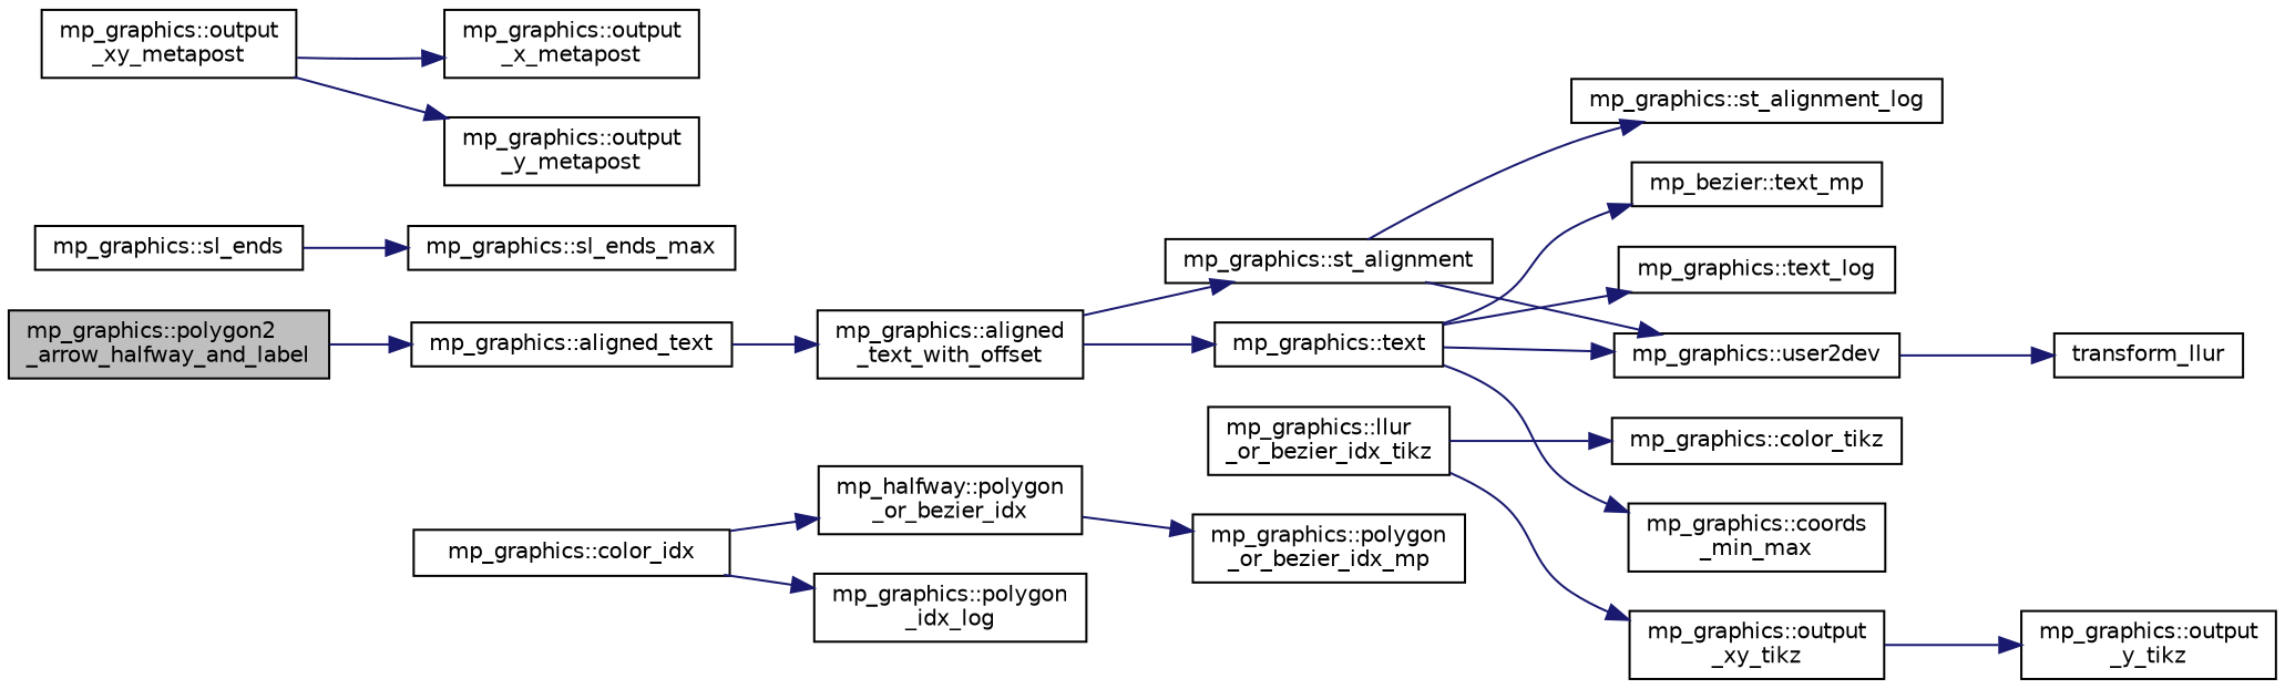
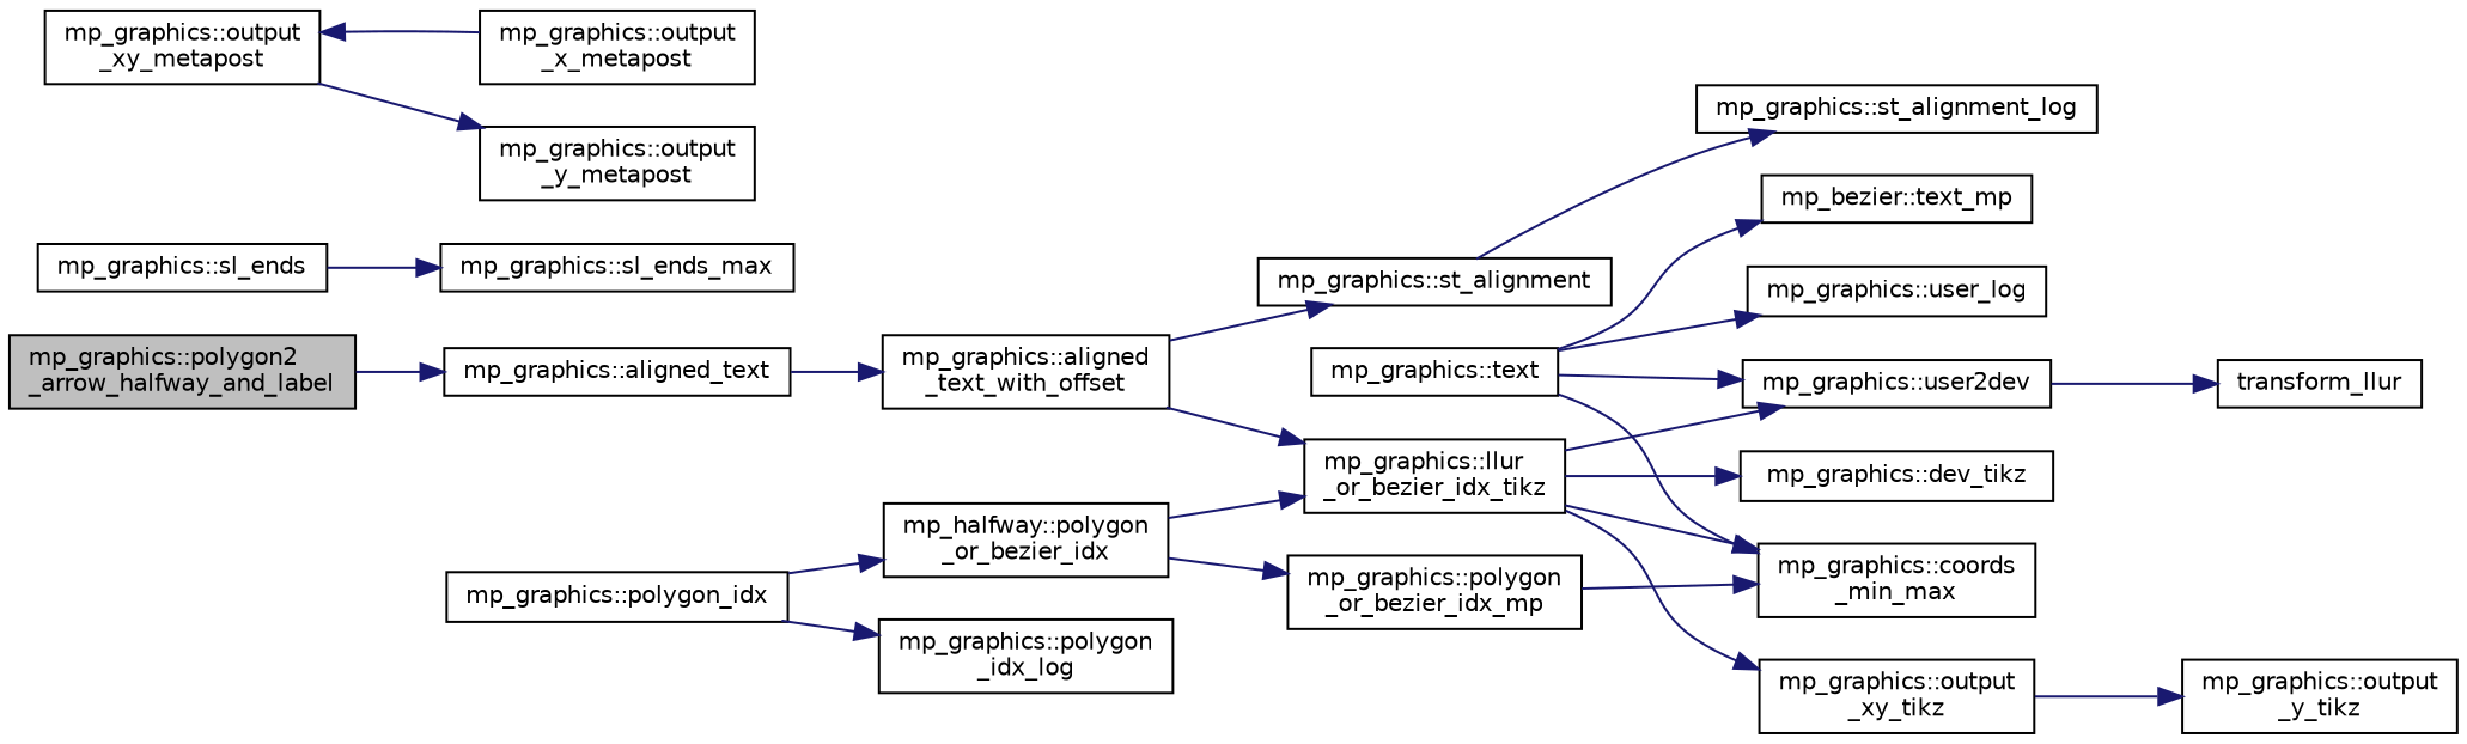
  digraph {
    rankdir=LR
    node [color=black fillcolor=white fontname=Helvetica fontsize=10 shape=record style=filled]
    edge [color=midnightblue fontname=Helvetica fontsize=10 labelfontname=Helvetica labelfontsize=10 style=solid]
    n1 [fillcolor=grey75 fontcolor=black height=0.2 label="mp_graphics::polygon2\l_arrow_halfway_and_label" width=0.4]
    n2 [height=0.2 label="mp_graphics::aligned_text" width=0.4]
    n3 [height=0.2 label="mp_graphics::sl_ends" width=0.4]
    n4 [height=0.2 label="mp_graphics::sl_ends_max" width=0.4]
-   n5 [height=0.2 label="mp_graphics::color_idx" width=0.4]
+   n5 [height=0.2 label="mp_graphics::polygon_idx" width=0.4]
    n6 [height=0.2 label="mp_graphics::polygon\l_idx_log" width=0.4]
    n7 [height=0.2 label="mp_halfway::polygon\l_or_bezier_idx" width=0.4]
    n8 [height=0.2 label="mp_graphics::aligned\l_text_with_offset" width=0.4]
    n9 [height=0.2 label="mp_graphics::polygon\l_or_bezier_idx_mp" width=0.4]
    n10 [height=0.2 label="mp_graphics::llur\l_or_bezier_idx_tikz" width=0.4]
    n11 [height=0.2 label="mp_graphics::coords\l_min_max" width=0.4]
    n12 [height=0.2 label="mp_graphics::user2dev" width=0.4]
-   n13 [height=0.2 label="mp_graphics::color_tikz" width=0.4]
+   n13 [height=0.2 label="mp_graphics::dev_tikz" width=0.4]
    n14 [height=0.2 label="mp_graphics::output\l_xy_tikz" width=0.4]
    n15 [height=0.2 label=transform_llur width=0.4]
    n16 [height=0.2 label="mp_graphics::output\l_xy_metapost" width=0.4]
    n17 [height=0.2 label="mp_graphics::output\l_x_metapost" width=0.4]
    n18 [height=0.2 label="mp_graphics::output\l_y_metapost" width=0.4]
    n19 [height=0.2 label="mp_graphics::output\l_y_tikz" width=0.4]
    n20 [height=0.2 label="mp_graphics::st_alignment" width=0.4]
    n21 [height=0.2 label="mp_graphics::text" width=0.4]
    n22 [height=0.2 label="mp_graphics::st_alignment_log" width=0.4]
-   n23 [height=0.2 label="mp_graphics::text_log" width=0.4]
+   n23 [height=0.2 label="mp_graphics::user_log" width=0.4]
    n24 [height=0.2 label="mp_bezier::text_mp" width=0.4]
    n1 -> n2
    n2 -> n8
    n3 -> n4
    n5 -> n6
    n5 -> n7
    n7 -> n9
+   n7 -> n10
    n8 -> n20
-   n8 -> n21
-   n20 -> n12
+   n8 -> n10
+   n9 -> n11
+   n10 -> n11
+   n10 -> n12
    n10 -> n13
    n10 -> n14
    n12 -> n15
    n14 -> n19
-   n16 -> n17
+   n17 -> n16
    n16 -> n18
    n20 -> n22
    n21 -> n11
    n21 -> n12
    n21 -> n23
    n21 -> n24
  }
